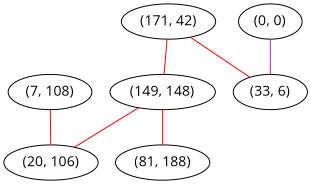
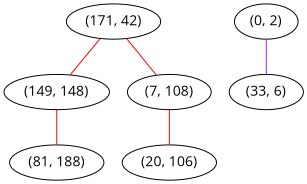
  graph {
    fontname="Open Sans"
    node [fontname="Open Sans"]
    edge [color=red fontname="Open Sans" weight=1]
    n1 [label="(81, 188)"]
    "(149, 148)"
    "(20, 106)"
-   "(0, 0)"
+   "(0, 0)" [label="(0, 2)"]
    "(33, 6)"
    "(7, 108)"
    "(171, 42)"
    "(149, 148)" -- n1
-   "(149, 148)" -- "(20, 106)"
    "(0, 0)" -- "(33, 6)" [color=purple weight=4]
    "(7, 108)" -- "(20, 106)"
    "(171, 42)" -- "(149, 148)"
-   "(171, 42)" -- "(33, 6)"
+   "(171, 42)" -- "(7, 108)"
  }
